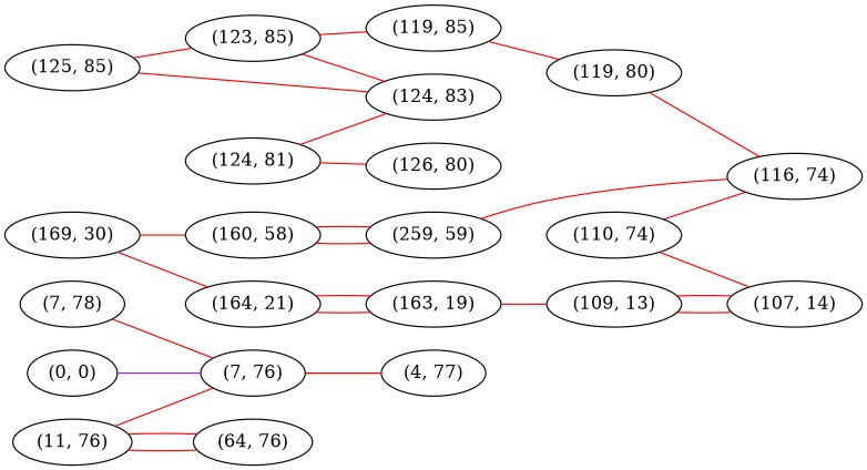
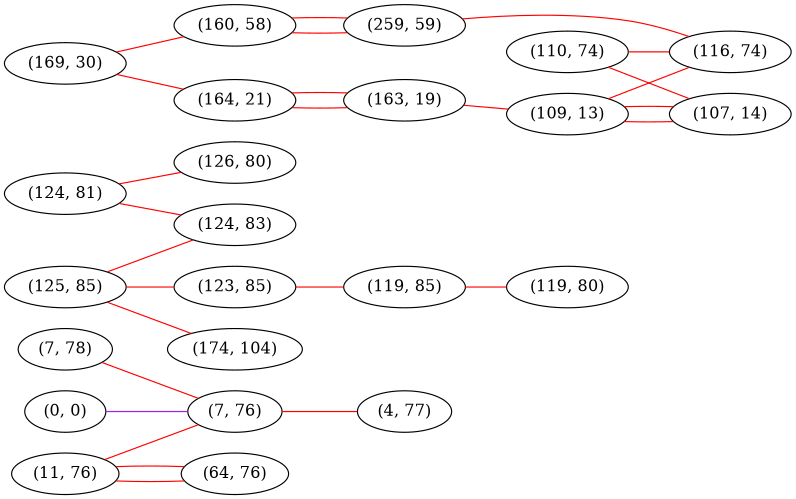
  graph {
    rankdir=LR
    edge [color=red weight=1]
    "(7, 78)"
    "(7, 76)"
    "(4, 77)"
    "(124, 81)"
    "(124, 83)"
    "(126, 80)"
    "(119, 80)"
    "(116, 74)"
    "(125, 85)"
    "(123, 85)"
+   "(174, 104)"
    "(119, 85)"
    "(169, 30)"
    "(164, 21)"
    "(160, 58)"
    "(163, 19)"
    n17 [label="(259, 59)"]
    "(109, 13)"
    "(11, 76)"
    "(64, 76)"
    "(107, 14)"
    "(0, 0)"
    "(110, 74)"
    "(7, 78)" -- "(7, 76)"
    "(7, 76)" -- "(4, 77)"
    "(124, 81)" -- "(124, 83)"
    "(124, 81)" -- "(126, 80)"
-   "(119, 80)" -- "(116, 74)"
+   "(109, 13)" -- "(116, 74)"
    "(125, 85)" -- "(124, 83)"
    "(125, 85)" -- "(123, 85)"
-   "(123, 85)" -- "(124, 83)"
+   "(125, 85)" -- "(174, 104)"
    "(123, 85)" -- "(119, 85)"
    "(119, 85)" -- "(119, 80)"
    "(169, 30)" -- "(164, 21)"
    "(169, 30)" -- "(160, 58)"
    "(164, 21)" -- "(163, 19)"
    "(164, 21)" -- "(163, 19)"
    "(160, 58)" -- n17
    "(160, 58)" -- n17
    "(163, 19)" -- "(109, 13)"
    n17 -- "(116, 74)"
    "(109, 13)" -- "(107, 14)"
    "(109, 13)" -- "(107, 14)"
    "(11, 76)" -- "(7, 76)"
    "(11, 76)" -- "(64, 76)"
    "(11, 76)" -- "(64, 76)"
    "(0, 0)" -- "(7, 76)" [color=purple weight=4]
    "(110, 74)" -- "(116, 74)"
    "(110, 74)" -- "(107, 14)"
  }
